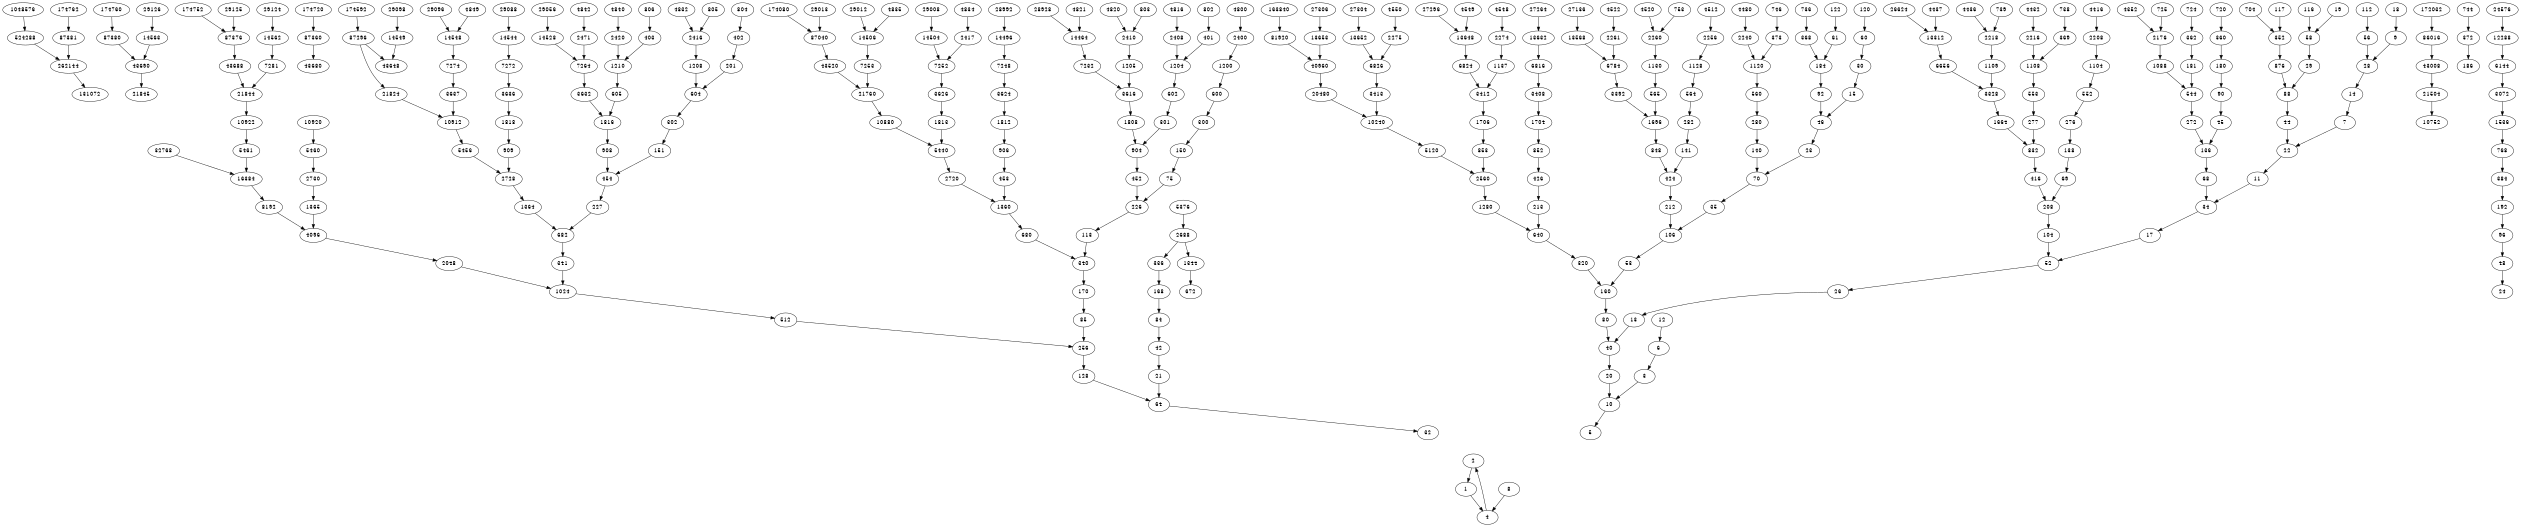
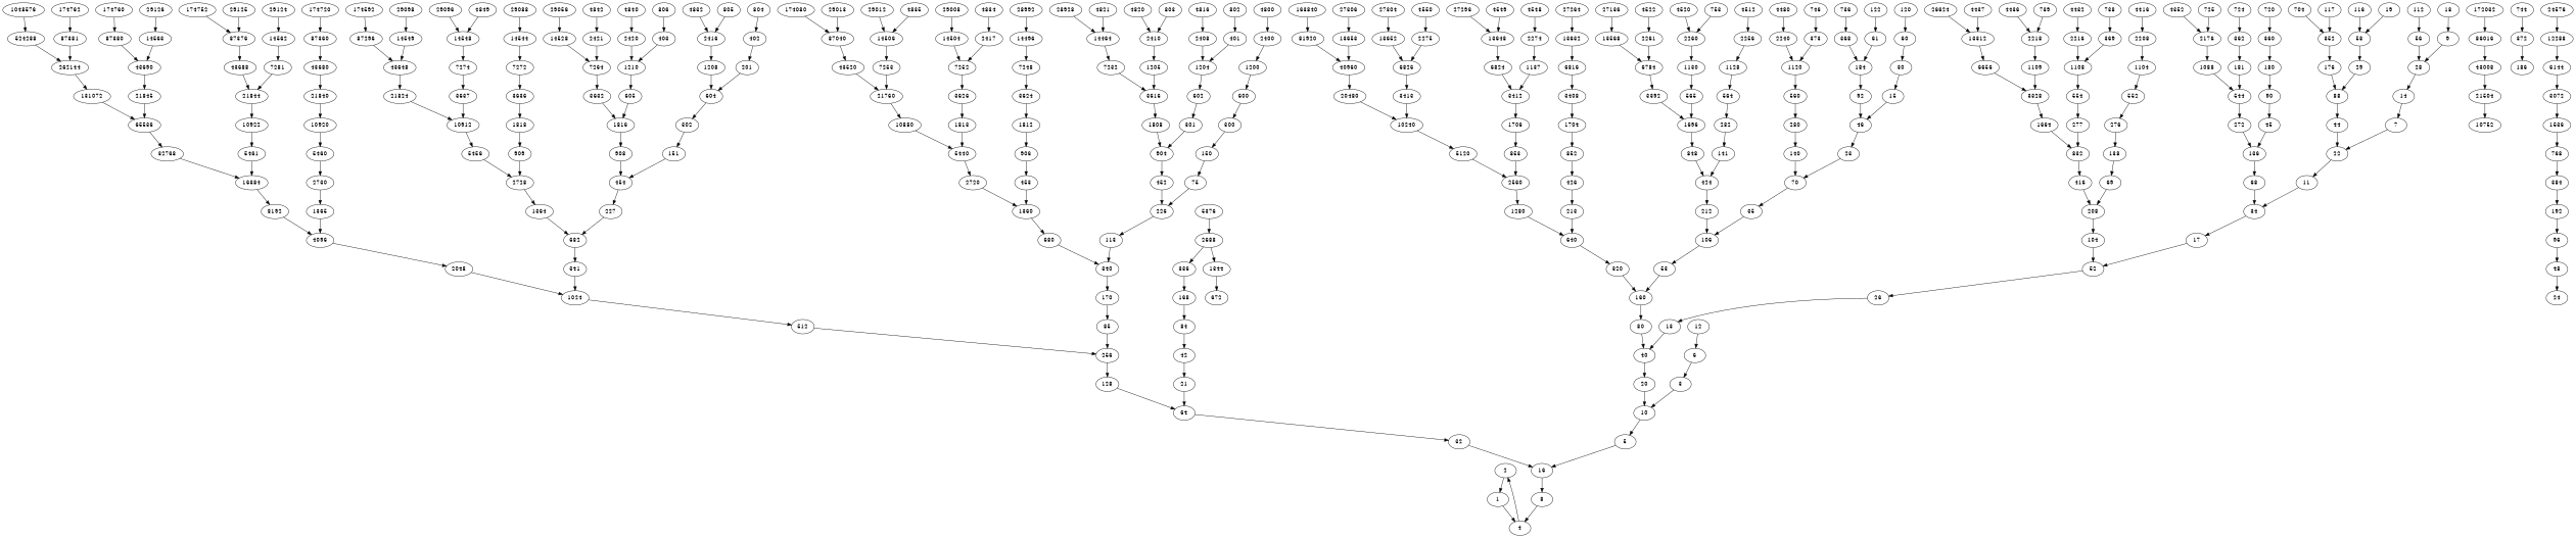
  strict digraph {
    2
    1
    4
    8
+   16
    32
    64
    128
    256
    512
    1024
    2048
    4096
    8192
    16384
    32768
+   65536
    131072
    262144
    524288
    1048576
    87381
    174762
    21845
    43690
    87380
    174760
    14563
    29126
    5461
    10922
    21844
    43688
    87376
    174752
    29125
    7281
    14562
    29124
    1365
    2730
    5460
    10920
+   21840
    43680
    87360
    174720
    341
    682
    1364
    2728
    5456
    10912
    21824
    43648
    87296
    174592
    14549
    29098
    3637
    7274
    14548
    29096
    4849
    909
    1818
    3636
    7272
    14544
    29088
    227
    454
    908
    1816
    3632
    7264
    14528
    29056
-   2421 [label=2471]
+   2421
    4842
    605
    1210
    2420
    4840
    403
    806
    151
    302
    604
    1208
    2416
    4832
    805
    201
    402
    804
    85
    170
    340
    680
    1360
    2720
    5440
    10880
    21760
    43520
    87040
    174080
    29013
    7253
    14506
    29012
    4835
    1813
    3626
    7252
    14504
    29008
    2417
    4834
    453
    906
    1812
    3624
    7248
    14496
    28992
    113
    226
    452
    904
    1808
    3616
    7232
    14464
    28928
    4821
    1205
    2410
    4820
    803
    301
    602
    1204
    2408
    4816
    401
    802
    75
    150
    300
    600
    1200
    2400
    4800
    21
    42
    84
    168
    336
    1344
    672
    2688
    5376
    21504
    10752
    43008
    86016
    172032
    5
    10
    20
    40
    80
    160
    320
    640
    1280
    2560
    5120
    10240
    20480
    40960
    81920
    163840
    13653
    27306
    3413
    6826
    13652
    27304
    2275
    4550
    853
    1706
    3412
    6824
    13648
    27296
    4549
    1137
    2274
    4548
    213
    426
    852
    1704
    3408
    6816
    13632
    27264
    53
    106
    212
    424
    848
    1696
    3392
    6784
    13568
    27136
    2261
    4522
    565
    1130
    2260
    4520
    753
    141
    282
    564
    1128
    2256
    4512
    35
    70
    140
    280
    560
    1120
    2240
    4480
    373
    746
    372
    186
    744
    23
    46
    92
    184
    368
    736
    61
    122
    15
    30
    60
    120
    13
    26
    52
    104
    208
    416
    832
    1664
    3328
    6656
    13312
    26624
    4437
    1109
    2218
    4436
    739
    277
-   554 [label=553]
+   554
    1108
    2216
    4432
    369
    738
    69
    138
    276
    552
    1104
    2208
    4416
    17
    34
    68
    136
    272
    544
    1088
    2176
    4352
    725
    181
    362
    724
    45
    90
    180
    360
    720
    11
    22
    44
    88
-   176 [label=876]
+   176
    352
    704
    117
    29
    58
    116
    19
    7
    14
    28
    56
    112
    9
    18
    3
    6
    12
    48
    24
    96
    192
    384
    768
    1536
    3072
    6144
    12288
    24576
    2 -> 1
    1 -> 4
    4 -> 2
    8 -> 4
+   16 -> 8
+   32 -> 16
    64 -> 32
    128 -> 64
    256 -> 128
    512 -> 256
    1024 -> 512
    2048 -> 1024
    4096 -> 2048
    8192 -> 4096
    16384 -> 8192
    32768 -> 16384
+   65536 -> 32768
+   131072 -> 65536
    262144 -> 131072
    524288 -> 262144
    1048576 -> 524288
    87381 -> 262144
    174762 -> 87381
+   21845 -> 65536
    43690 -> 21845
    87380 -> 43690
    174760 -> 87380
    14563 -> 43690
    29126 -> 14563
    5461 -> 16384
    10922 -> 5461
    21844 -> 10922
    43688 -> 21844
    87376 -> 43688
    174752 -> 87376
    29125 -> 87376
    7281 -> 21844
    14562 -> 7281
    29124 -> 14562
    1365 -> 4096
    2730 -> 1365
    5460 -> 2730
    10920 -> 5460
+   21840 -> 10920
+   43680 -> 21840
    87360 -> 43680
    174720 -> 87360
    341 -> 1024
    682 -> 341
    1364 -> 682
    2728 -> 1364
    5456 -> 2728
    10912 -> 5456
    21824 -> 10912
-   87296 -> 21824
+   43648 -> 21824
    87296 -> 43648
    174592 -> 87296
    14549 -> 43648
    29098 -> 14549
    3637 -> 10912
    7274 -> 3637
    14548 -> 7274
    29096 -> 14548
    4849 -> 14548
    909 -> 2728
    1818 -> 909
    3636 -> 1818
    7272 -> 3636
    14544 -> 7272
    29088 -> 14544
    227 -> 682
    454 -> 227
    908 -> 454
    1816 -> 908
    3632 -> 1816
    7264 -> 3632
    14528 -> 7264
    29056 -> 14528
    2421 -> 7264
    4842 -> 2421
    605 -> 1816
    1210 -> 605
    2420 -> 1210
    4840 -> 2420
    403 -> 1210
    806 -> 403
    151 -> 454
    302 -> 151
    604 -> 302
    1208 -> 604
    2416 -> 1208
    4832 -> 2416
    805 -> 2416
    201 -> 604
    402 -> 201
    804 -> 402
    85 -> 256
    170 -> 85
    340 -> 170
    680 -> 340
    1360 -> 680
    2720 -> 1360
    5440 -> 2720
    10880 -> 5440
    21760 -> 10880
    43520 -> 21760
    87040 -> 43520
    174080 -> 87040
    29013 -> 87040
    7253 -> 21760
    14506 -> 7253
    29012 -> 14506
    4835 -> 14506
    1813 -> 5440
    3626 -> 1813
    7252 -> 3626
    14504 -> 7252
    29008 -> 14504
    2417 -> 7252
    4834 -> 2417
    453 -> 1360
    906 -> 453
    1812 -> 906
    3624 -> 1812
    7248 -> 3624
    14496 -> 7248
    28992 -> 14496
    113 -> 340
    226 -> 113
    452 -> 226
    904 -> 452
    1808 -> 904
    3616 -> 1808
    7232 -> 3616
    14464 -> 7232
    28928 -> 14464
    4821 -> 14464
    1205 -> 3616
    2410 -> 1205
    4820 -> 2410
    803 -> 2410
    301 -> 904
    602 -> 301
    1204 -> 602
    2408 -> 1204
    4816 -> 2408
    401 -> 1204
    802 -> 401
    75 -> 226
    150 -> 75
    300 -> 150
    600 -> 300
    1200 -> 600
    2400 -> 1200
    4800 -> 2400
    21 -> 64
    42 -> 21
    84 -> 42
    168 -> 84
    336 -> 168
    1344 -> 672
    2688 -> 336
    2688 -> 1344
    5376 -> 2688
    21504 -> 10752
    43008 -> 21504
    86016 -> 43008
    172032 -> 86016
+   5 -> 16
    10 -> 5
    20 -> 10
    40 -> 20
    80 -> 40
    160 -> 80
    320 -> 160
    640 -> 320
    1280 -> 640
    2560 -> 1280
    5120 -> 2560
    10240 -> 5120
    20480 -> 10240
    40960 -> 20480
    81920 -> 40960
    163840 -> 81920
    13653 -> 40960
    27306 -> 13653
    3413 -> 10240
    6826 -> 3413
    13652 -> 6826
    27304 -> 13652
    2275 -> 6826
    4550 -> 2275
    853 -> 2560
    1706 -> 853
    3412 -> 1706
    6824 -> 3412
    13648 -> 6824
    27296 -> 13648
    4549 -> 13648
    1137 -> 3412
    2274 -> 1137
    4548 -> 2274
    213 -> 640
    426 -> 213
    852 -> 426
    1704 -> 852
    3408 -> 1704
    6816 -> 3408
    13632 -> 6816
    27264 -> 13632
    53 -> 160
    106 -> 53
    212 -> 106
    424 -> 212
    848 -> 424
    1696 -> 848
    3392 -> 1696
    6784 -> 3392
    13568 -> 6784
    27136 -> 13568
    2261 -> 6784
    4522 -> 2261
    565 -> 1696
    1130 -> 565
    2260 -> 1130
    4520 -> 2260
    753 -> 2260
    141 -> 424
    282 -> 141
    564 -> 282
    1128 -> 564
    2256 -> 1128
    4512 -> 2256
    35 -> 106
    70 -> 35
    140 -> 70
    280 -> 140
    560 -> 280
    1120 -> 560
    2240 -> 1120
    4480 -> 2240
    373 -> 1120
    746 -> 373
    372 -> 186
    744 -> 372
    23 -> 70
    46 -> 23
    92 -> 46
    184 -> 92
    368 -> 184
    736 -> 368
    61 -> 184
    122 -> 61
    15 -> 46
    30 -> 15
    60 -> 30
    120 -> 60
    13 -> 40
    26 -> 13
    52 -> 26
    104 -> 52
    208 -> 104
    416 -> 208
    832 -> 416
    1664 -> 832
    3328 -> 1664
    6656 -> 3328
    13312 -> 6656
    26624 -> 13312
    4437 -> 13312
    1109 -> 3328
    2218 -> 1109
    4436 -> 2218
    739 -> 2218
    277 -> 832
    554 -> 277
    1108 -> 554
    2216 -> 1108
    4432 -> 2216
    369 -> 1108
    738 -> 369
    69 -> 208
    138 -> 69
    276 -> 138
    552 -> 276
    1104 -> 552
    2208 -> 1104
    4416 -> 2208
    17 -> 52
    34 -> 17
    68 -> 34
    136 -> 68
    272 -> 136
    544 -> 272
    1088 -> 544
    2176 -> 1088
    4352 -> 2176
    725 -> 2176
    181 -> 544
    362 -> 181
    724 -> 362
    45 -> 136
    90 -> 45
    180 -> 90
    360 -> 180
    720 -> 360
    11 -> 34
    22 -> 11
    44 -> 22
    88 -> 44
    176 -> 88
    352 -> 176
    704 -> 352
    117 -> 352
    29 -> 88
    58 -> 29
    116 -> 58
    19 -> 58
    7 -> 22
    14 -> 7
    28 -> 14
    56 -> 28
    112 -> 56
    9 -> 28
    18 -> 9
    3 -> 10
    6 -> 3
    12 -> 6
    48 -> 24
    96 -> 48
    192 -> 96
    384 -> 192
    768 -> 384
    1536 -> 768
    3072 -> 1536
    6144 -> 3072
    12288 -> 6144
    24576 -> 12288
  }
